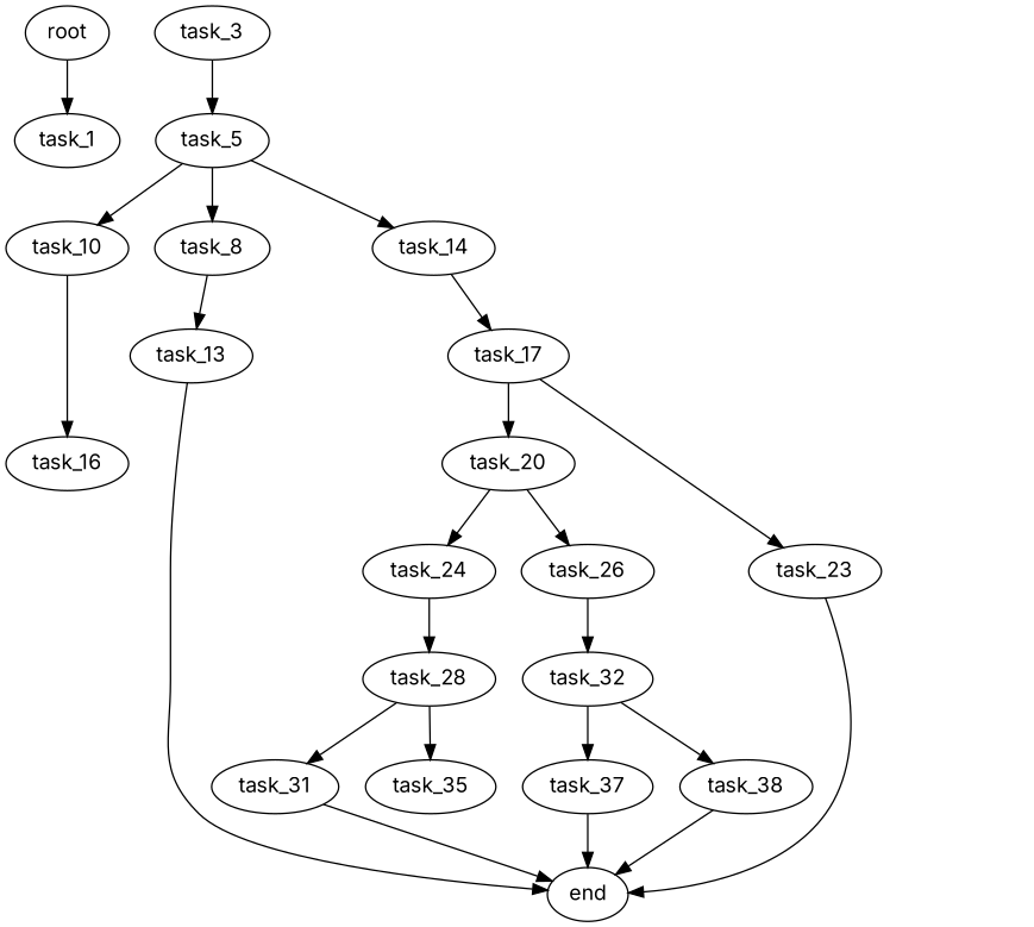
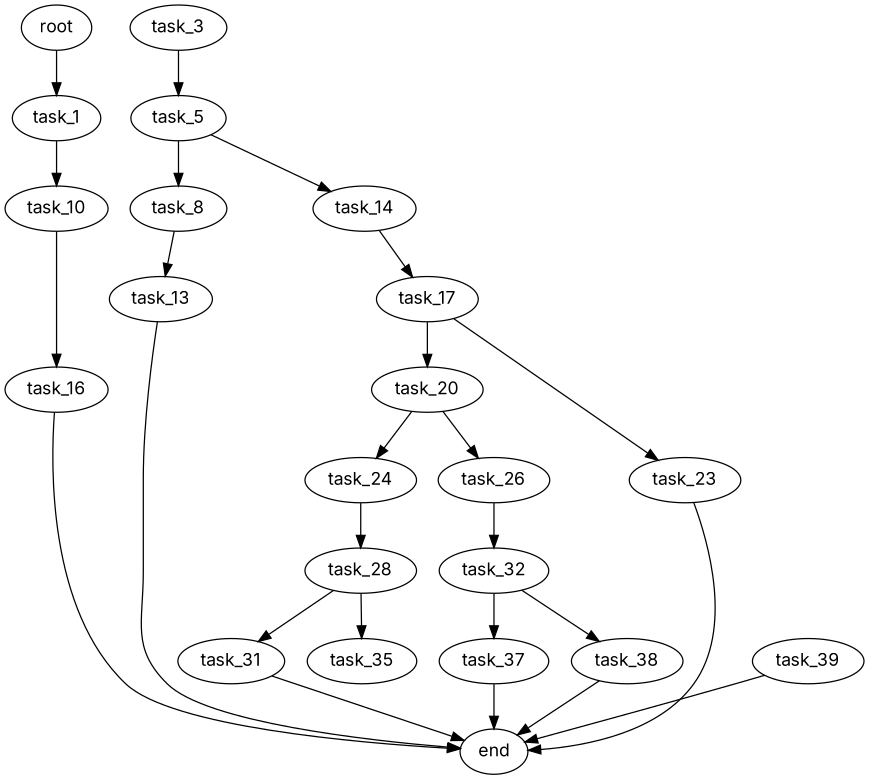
  digraph {
    fontname=Inter
    node [fontname=Inter]
    edge [fontname=Inter]
    root
    task_1
    task_3
    task_5
    task_8
    task_10
    task_14
    task_13
    task_16
    end
    task_17
    task_20
    task_23
    task_24
    task_26
    task_28
    task_32
    task_31
    task_35
    task_37
    task_38
+   task_39
    root -> task_1
    task_3 -> task_5
    task_5 -> task_8
-   task_5 -> task_10
+   task_1 -> task_10
    task_5 -> task_14
    task_8 -> task_13
    task_10 -> task_16
    task_14 -> task_17
    task_13 -> end
+   task_16 -> end
    task_17 -> task_20
    task_17 -> task_23
    task_20 -> task_24
    task_20 -> task_26
    task_23 -> end
    task_24 -> task_28
    task_26 -> task_32
    task_28 -> task_31
    task_28 -> task_35
    task_32 -> task_37
    task_32 -> task_38
    task_31 -> end
    task_37 -> end
    task_38 -> end
+   task_39 -> end
  }
